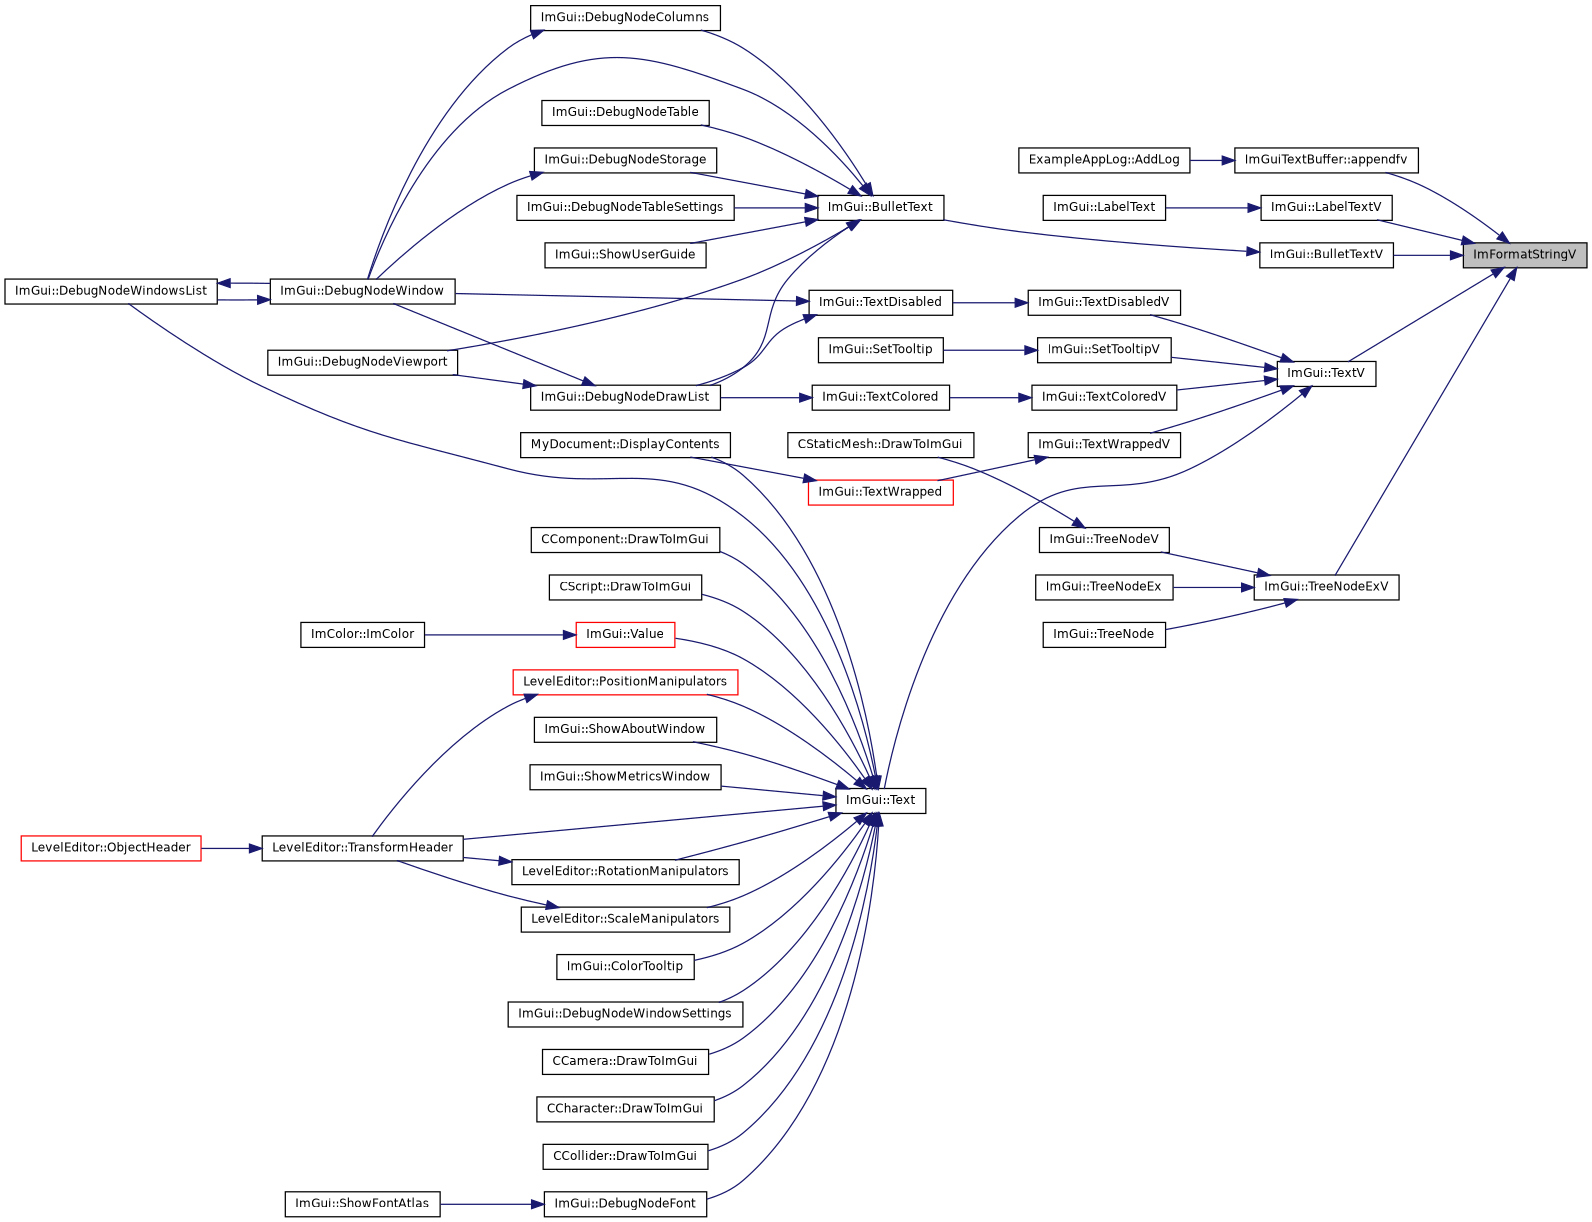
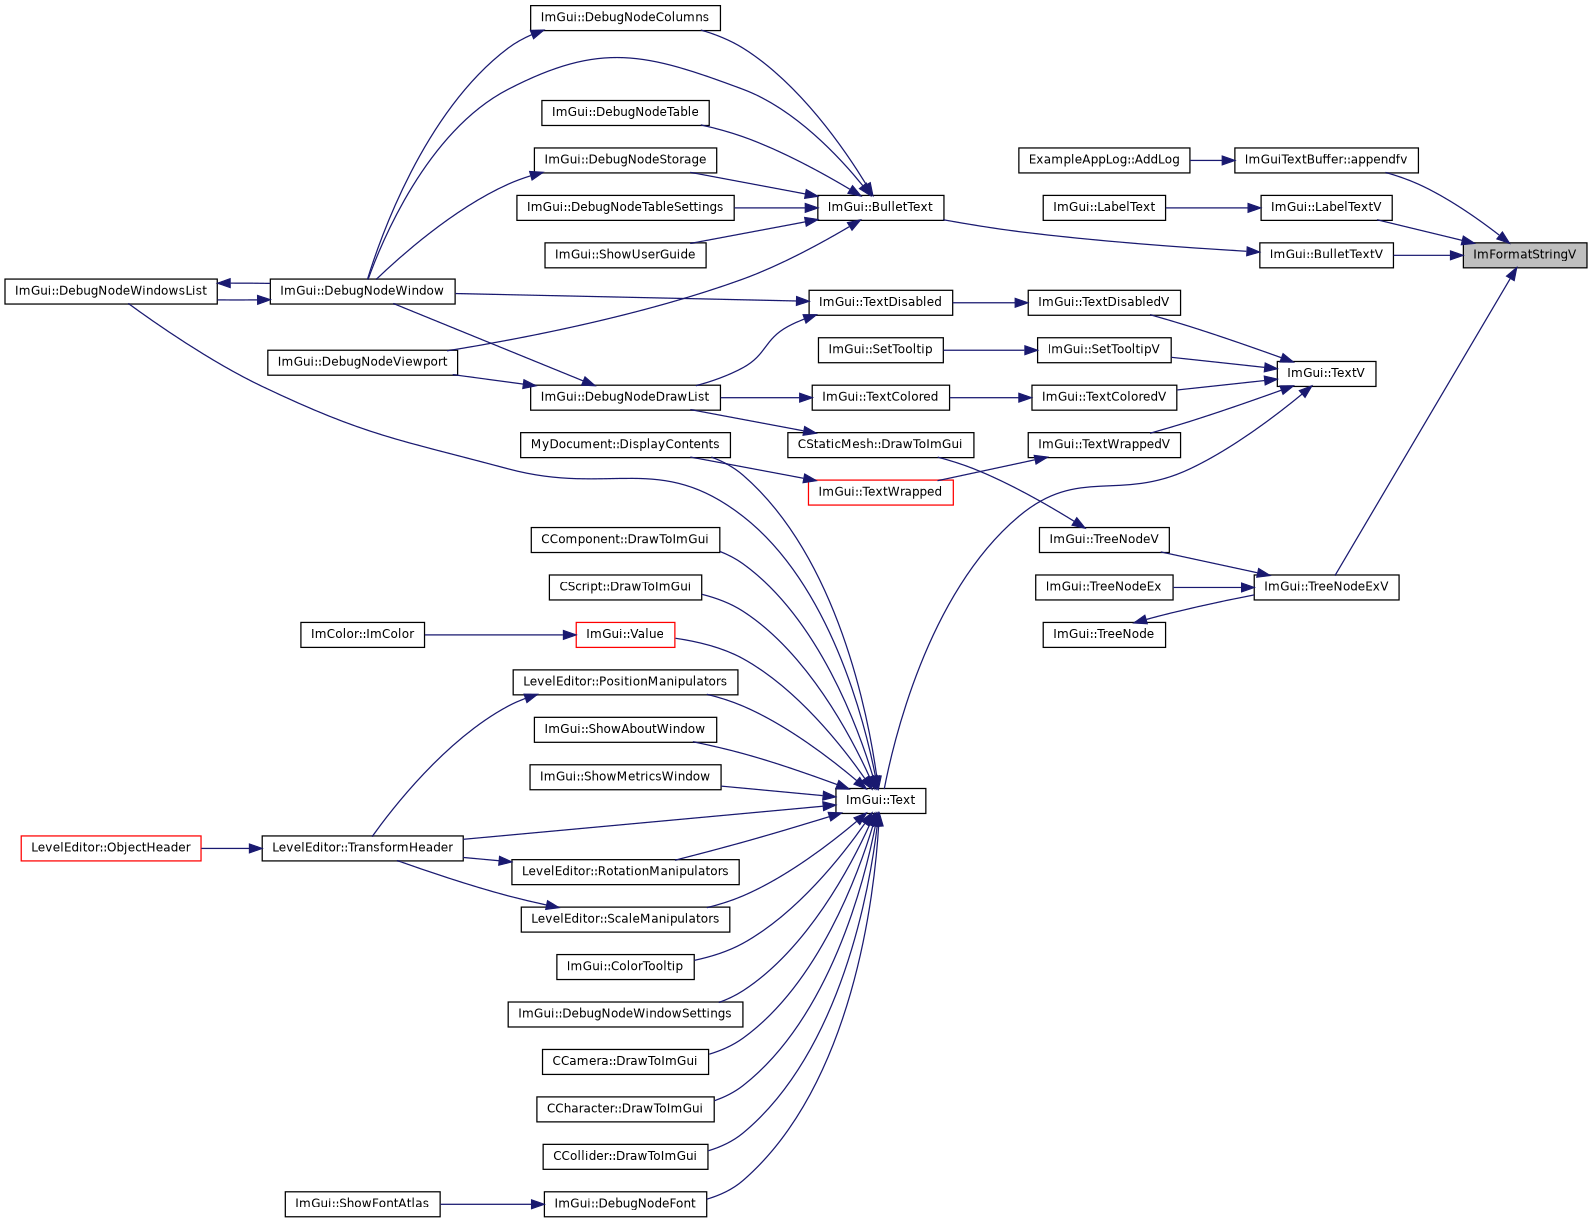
  digraph {
    rankdir=RL
    node [color=black fillcolor=white fontname=Helvetica fontsize=10 shape=record style=filled]
    edge [color=midnightblue dir=back fontname=Helvetica fontsize=10 labelfontname=Helvetica labelfontsize=10 style=solid]
    n1 [fillcolor=grey75 fontcolor=black height=0.2 label=ImFormatStringV width=0.4]
    n2 [height=0.2 label="ImGuiTextBuffer::appendfv" width=0.4]
    n3 [height=0.2 label="ImGui::BulletTextV" width=0.4]
    n4 [height=0.2 label="ImGui::LabelTextV" width=0.4]
    n5 [height=0.2 label="ImGui::TextV" width=0.4]
    n6 [height=0.2 label="ImGui::TreeNodeExV" width=0.4]
    n7 [height=0.2 label="ExampleAppLog::AddLog" width=0.4]
    n8 [height=0.2 label="ImGui::BulletText" width=0.4]
    n9 [height=0.2 label="ImGui::LabelText" width=0.4]
    n10 [height=0.2 label="ImGui::SetTooltipV" width=0.4]
    n11 [height=0.2 label="ImGui::Text" width=0.4]
    n12 [height=0.2 label="ImGui::TextColoredV" width=0.4]
    n13 [height=0.2 label="ImGui::TextDisabledV" width=0.4]
    n14 [height=0.2 label="ImGui::TextWrappedV" width=0.4]
    n15 [height=0.2 label="ImGui::TreeNode" width=0.4]
    n16 [height=0.2 label="ImGui::TreeNodeEx" width=0.4]
    n17 [height=0.2 label="ImGui::TreeNodeV" width=0.4]
    n18 [height=0.2 label="ImGui::DebugNodeColumns" width=0.4]
    n19 [height=0.2 label="ImGui::DebugNodeWindow" width=0.4]
    n20 [height=0.2 label="ImGui::DebugNodeDrawList" width=0.4]
    n21 [height=0.2 label="ImGui::DebugNodeViewport" width=0.4]
    n22 [height=0.2 label="ImGui::DebugNodeStorage" width=0.4]
    n23 [height=0.2 label="ImGui::DebugNodeTable" width=0.4]
    n24 [height=0.2 label="ImGui::DebugNodeTableSettings" width=0.4]
    n25 [height=0.2 label="ImGui::ShowUserGuide" width=0.4]
    n26 [height=0.2 label="ImGui::DebugNodeWindowsList" width=0.4]
    n27 [height=0.2 label="ImGui::SetTooltip" width=0.4]
    n28 [height=0.2 label="ImGui::ColorTooltip" width=0.4]
    n29 [height=0.2 label="ImGui::DebugNodeFont" width=0.4]
    n30 [height=0.2 label="ImGui::DebugNodeWindowSettings" width=0.4]
    n31 [height=0.2 label="MyDocument::DisplayContents" width=0.4]
    n32 [height=0.2 label="CCamera::DrawToImGui" width=0.4]
    n33 [height=0.2 label="CCharacter::DrawToImGui" width=0.4]
    n34 [height=0.2 label="CCollider::DrawToImGui" width=0.4]
    n35 [height=0.2 label="CComponent::DrawToImGui" width=0.4]
    n36 [height=0.2 label="CScript::DrawToImGui" width=0.4]
-   n37 [color=red height=0.2 label="LevelEditor::PositionManipulators" width=0.4]
+   n37 [height=0.2 label="LevelEditor::PositionManipulators" width=0.4]
    n38 [height=0.2 label="LevelEditor::TransformHeader" width=0.4]
    n39 [height=0.2 label="LevelEditor::RotationManipulators" width=0.4]
    n40 [height=0.2 label="LevelEditor::ScaleManipulators" width=0.4]
    n41 [height=0.2 label="ImGui::ShowAboutWindow" width=0.4]
    n42 [height=0.2 label="ImGui::ShowMetricsWindow" width=0.4]
    n43 [color=red height=0.2 label="ImGui::Value" width=0.4]
    n44 [height=0.2 label="ImGui::TextColored" width=0.4]
    n45 [height=0.2 label="ImGui::TextDisabled" width=0.4]
    n46 [color=red height=0.2 label="ImGui::TextWrapped" width=0.4]
    n47 [height=0.2 label="ImGui::ShowFontAtlas" width=0.4]
    n48 [height=0.2 label="CStaticMesh::DrawToImGui" width=0.4]
    n49 [color=red height=0.2 label="LevelEditor::ObjectHeader" width=0.4]
    n50 [height=0.2 label="ImColor::ImColor" width=0.4]
    n1 -> n2
    n1 -> n3
    n1 -> n4
-   n1 -> n5
    n1 -> n6
    n2 -> n7
    n3 -> n8
    n4 -> n9
    n5 -> n10
    n5 -> n11
    n5 -> n12
    n5 -> n13
    n5 -> n14
-   n6 -> n15
+   n15 -> n6
    n6 -> n16
    n6 -> n17
    n8 -> n18
    n8 -> n19
-   n8 -> n20
+   n48 -> n20
    n8 -> n21
    n8 -> n22
    n8 -> n23
    n8 -> n24
    n8 -> n25
    n10 -> n27
    n11 -> n26
    n11 -> n28
    n11 -> n29
    n11 -> n30
    n11 -> n31
    n11 -> n32
    n11 -> n33
    n11 -> n34
    n11 -> n35
    n11 -> n36
    n11 -> n37
    n11 -> n38
    n11 -> n39
    n11 -> n40
    n11 -> n41
    n11 -> n42
    n11 -> n43
    n12 -> n44
    n13 -> n45
    n14 -> n46
    n17 -> n48
    n18 -> n19
    n19 -> n26
    n20 -> n19
    n20 -> n21
    n22 -> n19
    n26 -> n19
    n29 -> n47
    n37 -> n38
    n38 -> n49
    n39 -> n38
    n40 -> n38
    n43 -> n50
    n44 -> n20
    n45 -> n19
    n45 -> n20
    n46 -> n31
  }
